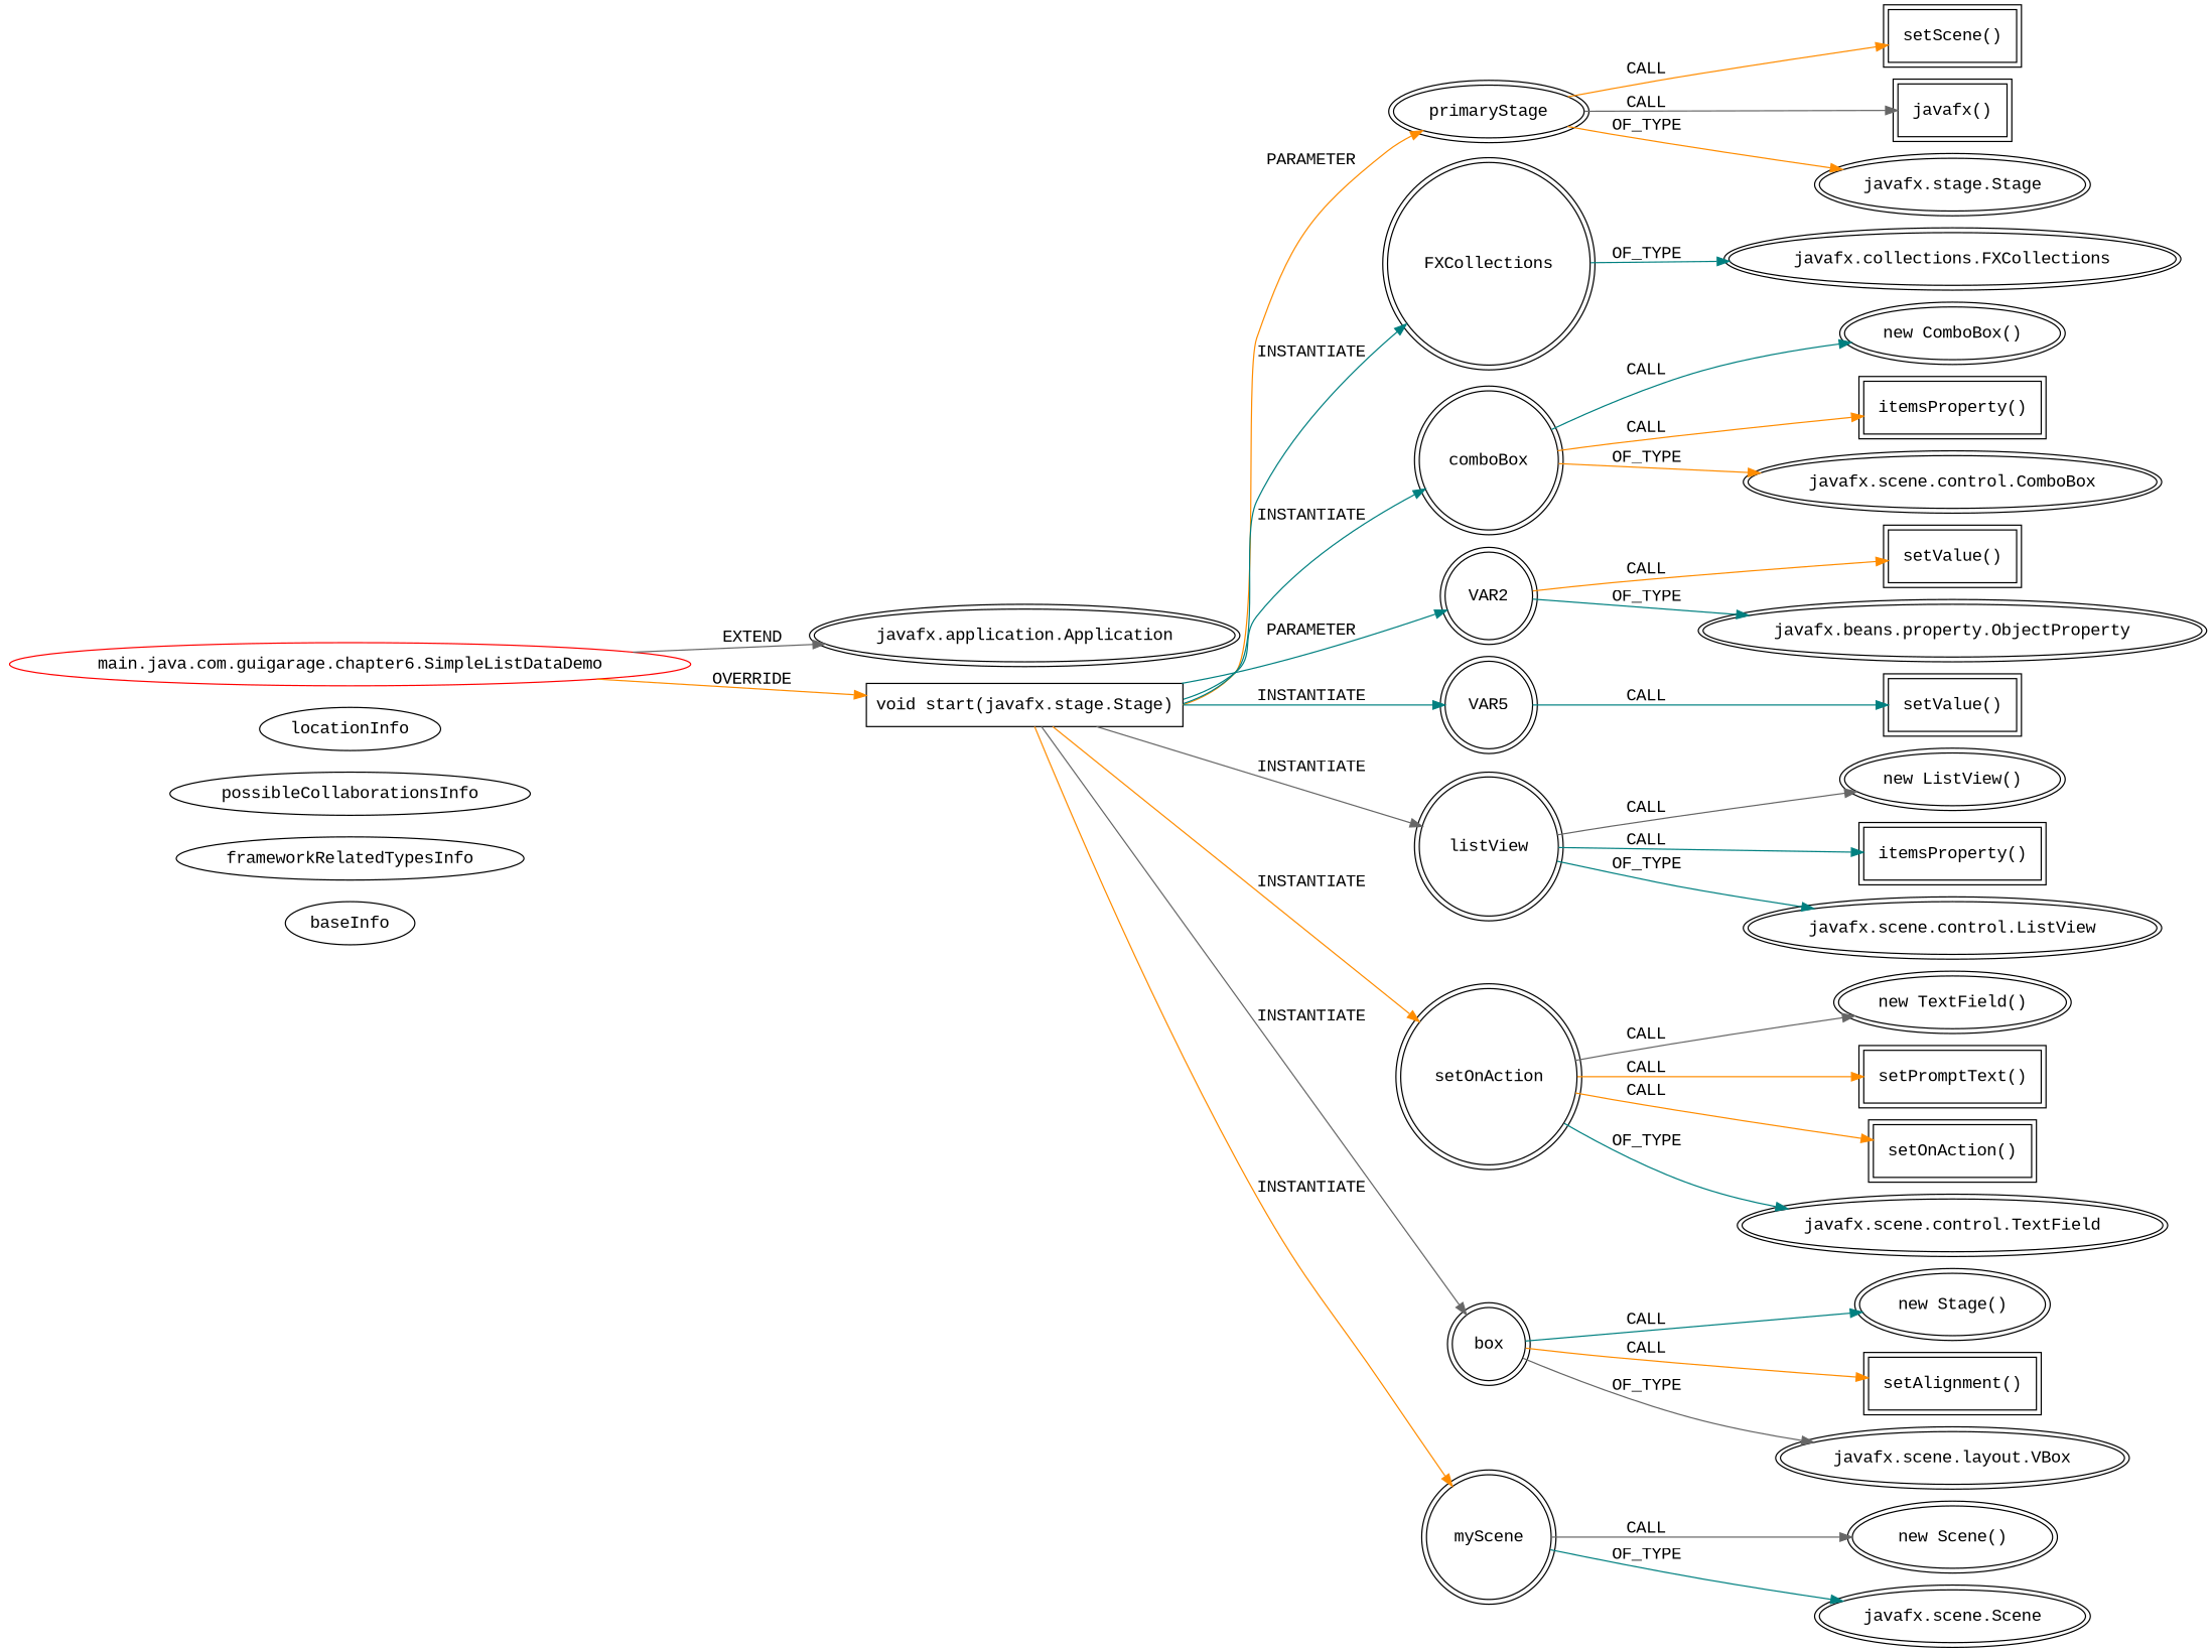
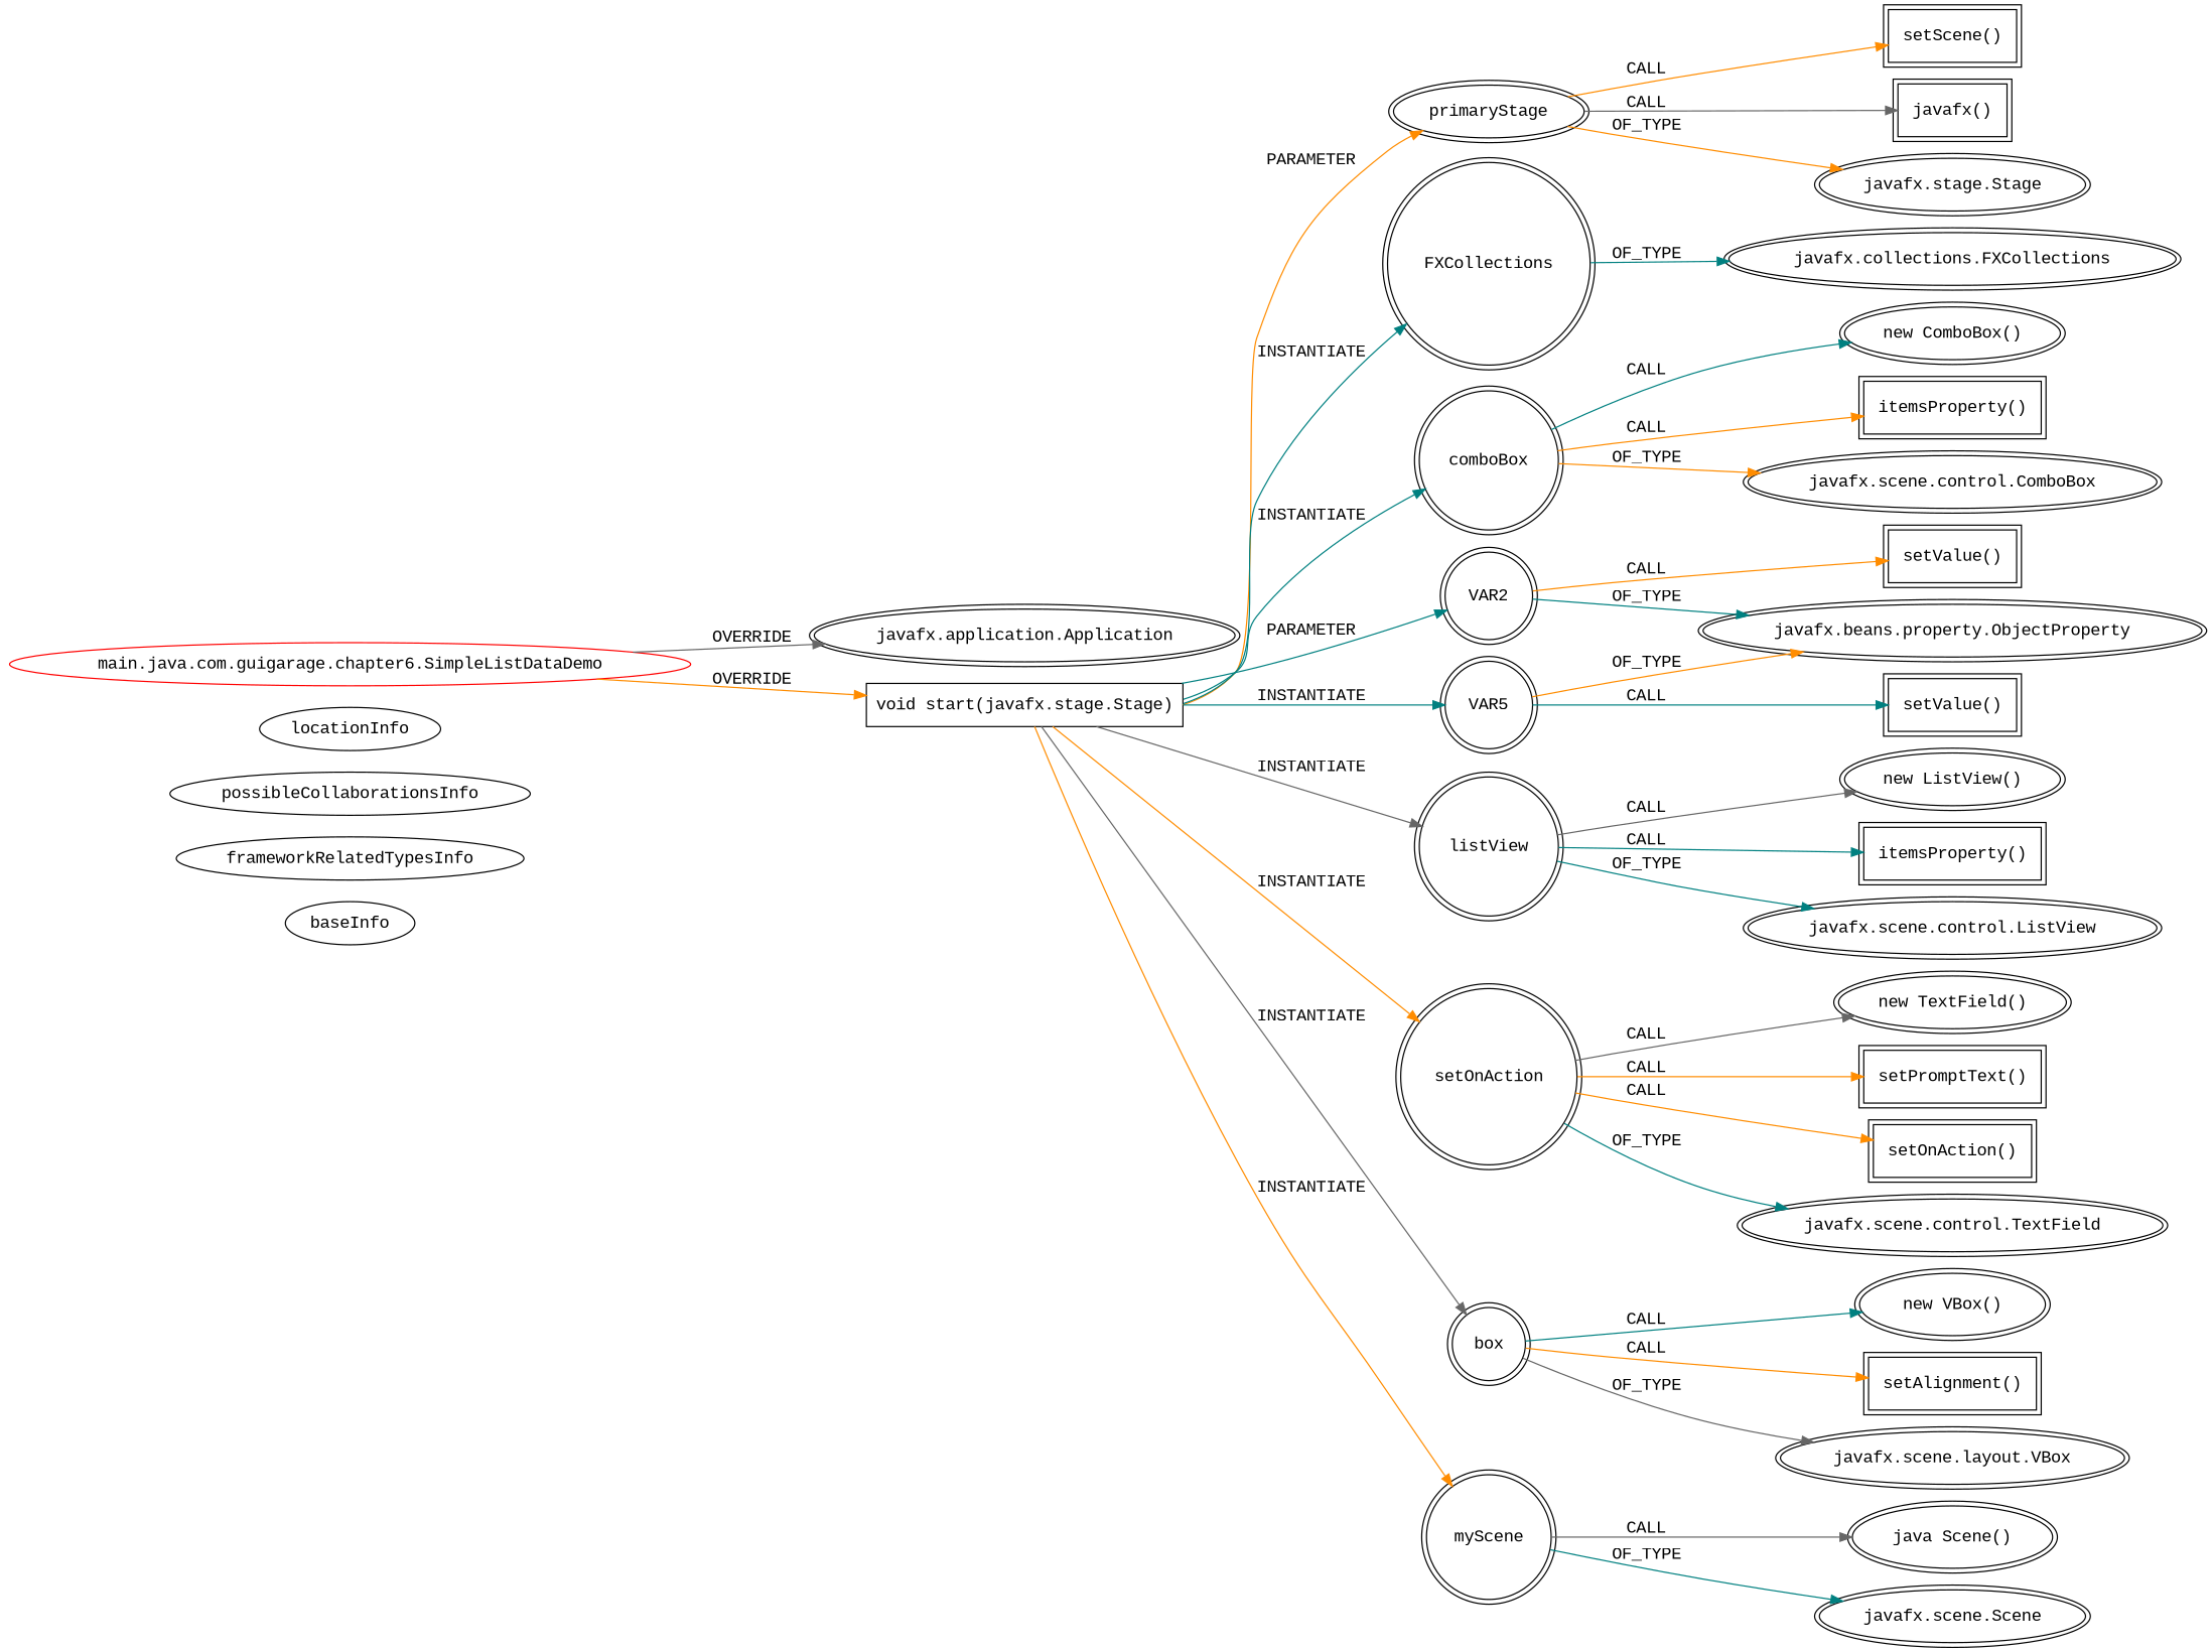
  digraph {
    fontname="Liberation Mono"
    rankdir=LR
    node [fontname="Liberation Mono" isFrameworkType=true vertexType=FRAMEWORK_CLASS_TYPE peripheries=2]
    edge [color=darkorange fontname="Liberation Mono"]
    baseInfo [category=extension_graph graphId=2884 isAnonymous=false possibleRelation=false isFrameworkType="" vertexType="" peripheries=""]
    frameworkRelatedTypesInfo [0="javafx.application.Application" isFrameworkType="" vertexType="" peripheries=""]
    possibleCollaborationsInfo [isFrameworkType="" vertexType="" peripheries=""]
    locationInfo [contextSignature=SimpleListDataDemo filePath="/guigarage-mastering-javafx-controls/mastering-javafx-controls-master/src/main/java/com/guigarage/chapter6/SimpleListDataDemo.java" graphId=2884 projectName="guigarage-mastering-javafx-controls" isFrameworkType="" vertexType="" peripheries=""]
    n5 [color=red isFrameworkType=false label="main.java.com.guigarage.chapter6.SimpleListDataDemo" vertexType=ROOT_CLIENT_CLASS_DECLARATION peripheries=""]
    n6 [label="javafx.application.Application"]
    n7 [isFrameworkType=false label="void start(javafx.stage.Stage)" shape=box vertexType=OVERRIDING_METHOD_DECLARATION peripheries=""]
    n8 [label=primaryStage vertexType=PARAMETER_DECLARATION]
    n9 [label=FXCollections shape=circle vertexType=VARIABLE_EXPRESION]
    n10 [label=comboBox shape=circle vertexType=VARIABLE_EXPRESION]
    n11 [label=VAR2 shape=circle vertexType=VARIABLE_EXPRESION]
    n12 [label=listView shape=circle vertexType=VARIABLE_EXPRESION]
    n13 [label=VAR5 shape=circle vertexType=VARIABLE_EXPRESION]
    n14 [label=setOnAction shape=circle vertexType=VARIABLE_EXPRESION]
    n15 [label=box shape=circle vertexType=VARIABLE_EXPRESION]
    n16 [label=myScene shape=circle vertexType=VARIABLE_EXPRESION]
    n17 [label="javafx.stage.Stage"]
    n18 [label="setScene()" shape=box vertexType=INSIDE_CALL]
    n19 [label="javafx()" shape=box vertexType=INSIDE_CALL]
    n20 [label="javafx.collections.FXCollections"]
    n21 [label="javafx.scene.control.ComboBox"]
    n22 [label="new ComboBox()" vertexType=CONSTRUCTOR_CALL]
    n23 [label="itemsProperty()" shape=box vertexType=INSIDE_CALL]
    n24 [label="javafx.beans.property.ObjectProperty"]
    n25 [label="setValue()" shape=box vertexType=INSIDE_CALL]
    n26 [label="javafx.scene.control.ListView"]
    n27 [label="new ListView()" vertexType=CONSTRUCTOR_CALL]
    n28 [label="itemsProperty()" shape=box vertexType=INSIDE_CALL]
    n29 [label="setValue()" shape=box vertexType=INSIDE_CALL]
    n30 [label="javafx.scene.control.TextField"]
    n31 [label="new TextField()" vertexType=CONSTRUCTOR_CALL]
    n32 [label="setPromptText()" shape=box vertexType=INSIDE_CALL]
    n33 [label="setOnAction()" shape=box vertexType=INSIDE_CALL]
    n34 [label="javafx.scene.layout.VBox"]
-   n35 [label="new Stage()" vertexType=CONSTRUCTOR_CALL]
+   n35 [label="new VBox()" vertexType=CONSTRUCTOR_CALL]
    n36 [label="setAlignment()" shape=box vertexType=INSIDE_CALL]
    n37 [label="javafx.scene.Scene"]
-   n38 [label="new Scene()" vertexType=CONSTRUCTOR_CALL]
-   n5 -> n6 [color=gray40 label=EXTEND]
+   n38 [label="java Scene()" vertexType=CONSTRUCTOR_CALL]
+   n5 -> n6 [color=gray40 label=OVERRIDE]
    n5 -> n7 [label=OVERRIDE]
    n7 -> n8 [label=PARAMETER]
    n7 -> n9 [color=teal label=INSTANTIATE]
    n7 -> n10 [color=teal label=INSTANTIATE]
    n7 -> n11 [color=teal label=PARAMETER]
    n7 -> n12 [color=gray40 label=INSTANTIATE]
    n7 -> n13 [color=teal label=INSTANTIATE]
    n7 -> n14 [label=INSTANTIATE]
    n7 -> n15 [color=gray40 label=INSTANTIATE]
    n7 -> n16 [label=INSTANTIATE]
    n8 -> n17 [label=OF_TYPE]
    n8 -> n18 [label=CALL]
    n8 -> n19 [color=gray40 label=CALL]
    n9 -> n20 [color=teal label=OF_TYPE]
    n10 -> n21 [label=OF_TYPE]
    n10 -> n22 [color=teal label=CALL]
    n10 -> n23 [label=CALL]
    n11 -> n24 [color=teal label=OF_TYPE]
    n11 -> n25 [label=CALL]
    n12 -> n26 [color=teal label=OF_TYPE]
    n12 -> n27 [color=gray40 label=CALL]
    n12 -> n28 [color=teal label=CALL]
+   n13 -> n24 [label=OF_TYPE]
    n13 -> n29 [color=teal label=CALL]
    n14 -> n30 [color=teal label=OF_TYPE]
    n14 -> n31 [color=gray40 label=CALL]
    n14 -> n32 [label=CALL]
    n14 -> n33 [label=CALL]
    n15 -> n34 [color=gray40 label=OF_TYPE]
    n15 -> n35 [color=teal label=CALL]
    n15 -> n36 [label=CALL]
    n16 -> n37 [color=teal label=OF_TYPE]
    n16 -> n38 [color=gray40 label=CALL]
  }
